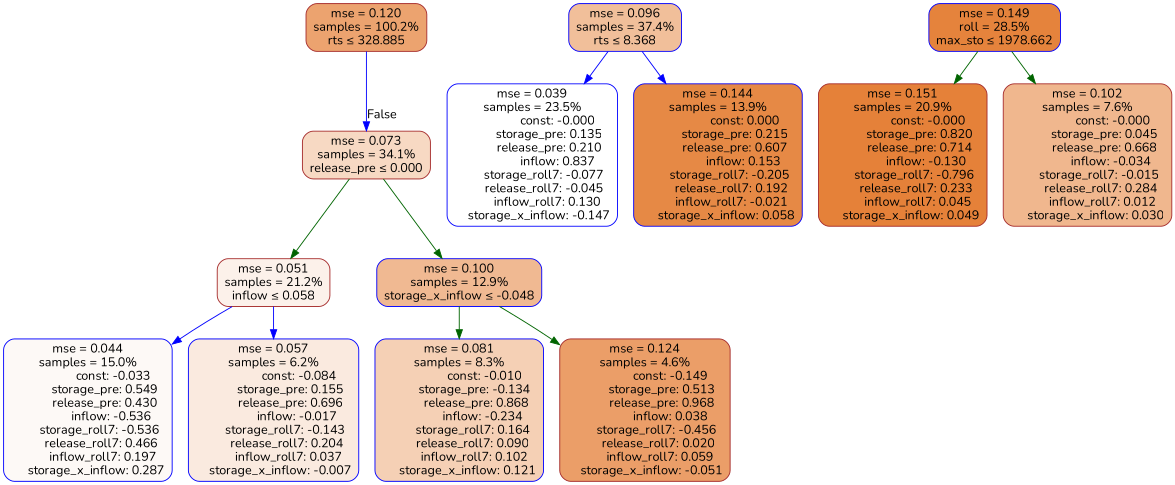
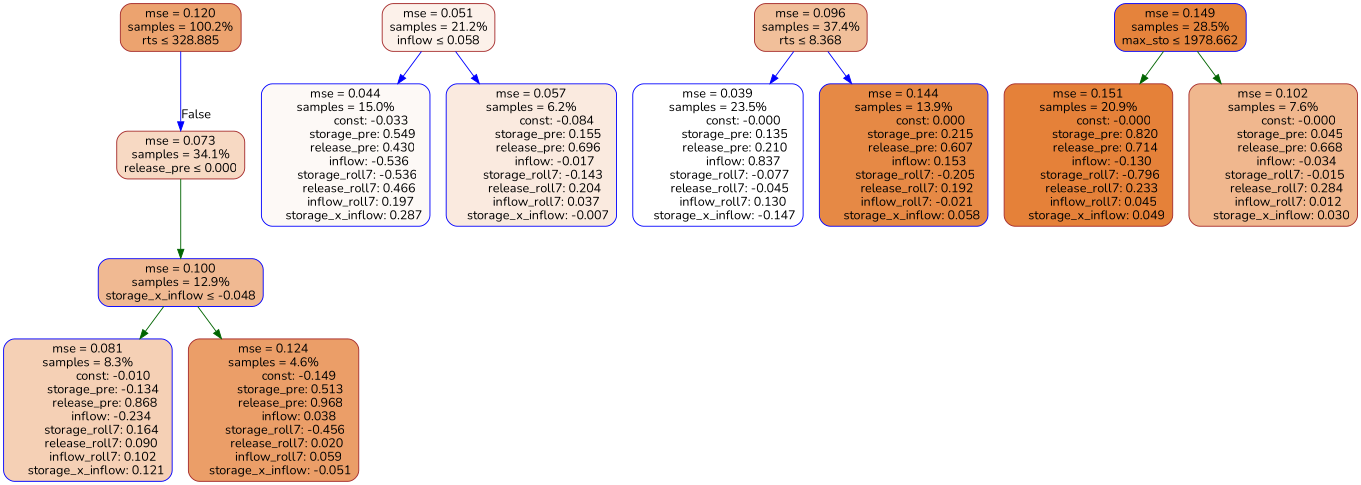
  digraph {
    fontname=Nunito
    node [color=blue fontname=Nunito shape=rectangle style="filled, rounded"]
    edge [color=darkgreen fontname=Nunito]
    n1 [color=brown fillcolor="#eca36f" label="mse = 0.120\nsamples = 100.2%\nrts &le; 328.885"]
    n2 [color=brown fillcolor="#f7d9c3" label="mse = 0.073\nsamples = 34.1%\nrelease_pre &le; 0.000"]
    n3 [color=brown fillcolor="#fcf1ea" label="mse = 0.051\nsamples = 21.2%\ninflow &le; 0.058"]
    n4 [fillcolor="#f0b992" label="mse = 0.100\nsamples = 12.9%\nstorage_x_inflow &le; -0.048"]
-   n5 [fillcolor="#f1bf9a" label="mse = 0.096\nsamples = 37.4%\nrts &le; 8.368"]
+   n5 [color=brown fillcolor="#f1bf9a" label="mse = 0.096\nsamples = 37.4%\nrts &le; 8.368"]
    n6 [fillcolor="#ffffff" label="mse = 0.039\nsamples = 23.5%\n               const: -0.000\n          storage_pre: 0.135\n          release_pre: 0.210\n               inflow: 0.837\n       storage_roll7: -0.077\n       release_roll7: -0.045\n         inflow_roll7: 0.130\n    storage_x_inflow: -0.147"]
    n7 [fillcolor="#e68945" label="mse = 0.144\nsamples = 13.9%\n                const: 0.000\n          storage_pre: 0.215\n          release_pre: 0.607\n               inflow: 0.153\n       storage_roll7: -0.205\n        release_roll7: 0.192\n        inflow_roll7: -0.021\n     storage_x_inflow: 0.058"]
-   n8 [fillcolor="#e5833c" label="mse = 0.149\nroll = 28.5%\nmax_sto &le; 1978.662"]
+   n8 [fillcolor="#e5833c" label="mse = 0.149\nsamples = 28.5%\nmax_sto &le; 1978.662"]
    n9 [color=brown fillcolor="#e58139" label="mse = 0.151\nsamples = 20.9%\n               const: -0.000\n          storage_pre: 0.820\n          release_pre: 0.714\n              inflow: -0.130\n       storage_roll7: -0.796\n        release_roll7: 0.233\n         inflow_roll7: 0.045\n     storage_x_inflow: 0.049"]
    n10 [color=brown fillcolor="#f0b78e" label="mse = 0.102\nsamples = 7.6%\n               const: -0.000\n          storage_pre: 0.045\n          release_pre: 0.668\n              inflow: -0.034\n       storage_roll7: -0.015\n        release_roll7: 0.284\n         inflow_roll7: 0.012\n     storage_x_inflow: 0.030"]
    n11 [fillcolor="#fdf9f6" label="mse = 0.044\nsamples = 15.0%\n               const: -0.033\n          storage_pre: 0.549\n          release_pre: 0.430\n              inflow: -0.536\n       storage_roll7: -0.536\n        release_roll7: 0.466\n         inflow_roll7: 0.197\n     storage_x_inflow: 0.287"]
    n12 [fillcolor="#faeadf" label="mse = 0.057\nsamples = 6.2%\n               const: -0.084\n          storage_pre: 0.155\n          release_pre: 0.696\n              inflow: -0.017\n       storage_roll7: -0.143\n        release_roll7: 0.204\n         inflow_roll7: 0.037\n    storage_x_inflow: -0.007"]
    n13 [fillcolor="#f5d0b5" label="mse = 0.081\nsamples = 8.3%\n               const: -0.010\n         storage_pre: -0.134\n          release_pre: 0.868\n              inflow: -0.234\n        storage_roll7: 0.164\n        release_roll7: 0.090\n         inflow_roll7: 0.102\n     storage_x_inflow: 0.121"]
    n14 [color=brown fillcolor="#eb9e68" label="mse = 0.124\nsamples = 4.6%\n               const: -0.149\n          storage_pre: 0.513\n          release_pre: 0.968\n               inflow: 0.038\n       storage_roll7: -0.456\n        release_roll7: 0.020\n         inflow_roll7: 0.059\n    storage_x_inflow: -0.051"]
    n1 -> n2 [color=blue headlabel=False labelangle=-45 labeldistance=2.5]
-   n2 -> n3
    n2 -> n4
    n3 -> n11 [color=blue]
    n3 -> n12 [color=blue]
    n4 -> n13
    n4 -> n14
    n5 -> n6 [color=blue]
    n5 -> n7 [color=blue]
    n8 -> n9
    n8 -> n10
  }
